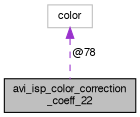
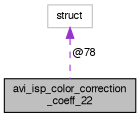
  digraph {
    node [fontname=FreeSans fontsize=10 shape=record style=filled]
    n1 [color=black fillcolor=grey75 fontcolor=black height=0.2 label="avi_isp_color_correction\l_coeff_22" width=0.4]
-   n2 [color=grey75 fillcolor=white height=0.2 label=color width=0.4]
+   n2 [color=grey75 fillcolor=white height=0.2 label=struct width=0.4]
    n2 -> n1 [color=darkorchid3 dir=back fontname=FreeSans fontsize=10 label=" @78" labelfontname=FreeSans labelfontsize=10 style=dashed]
  }
